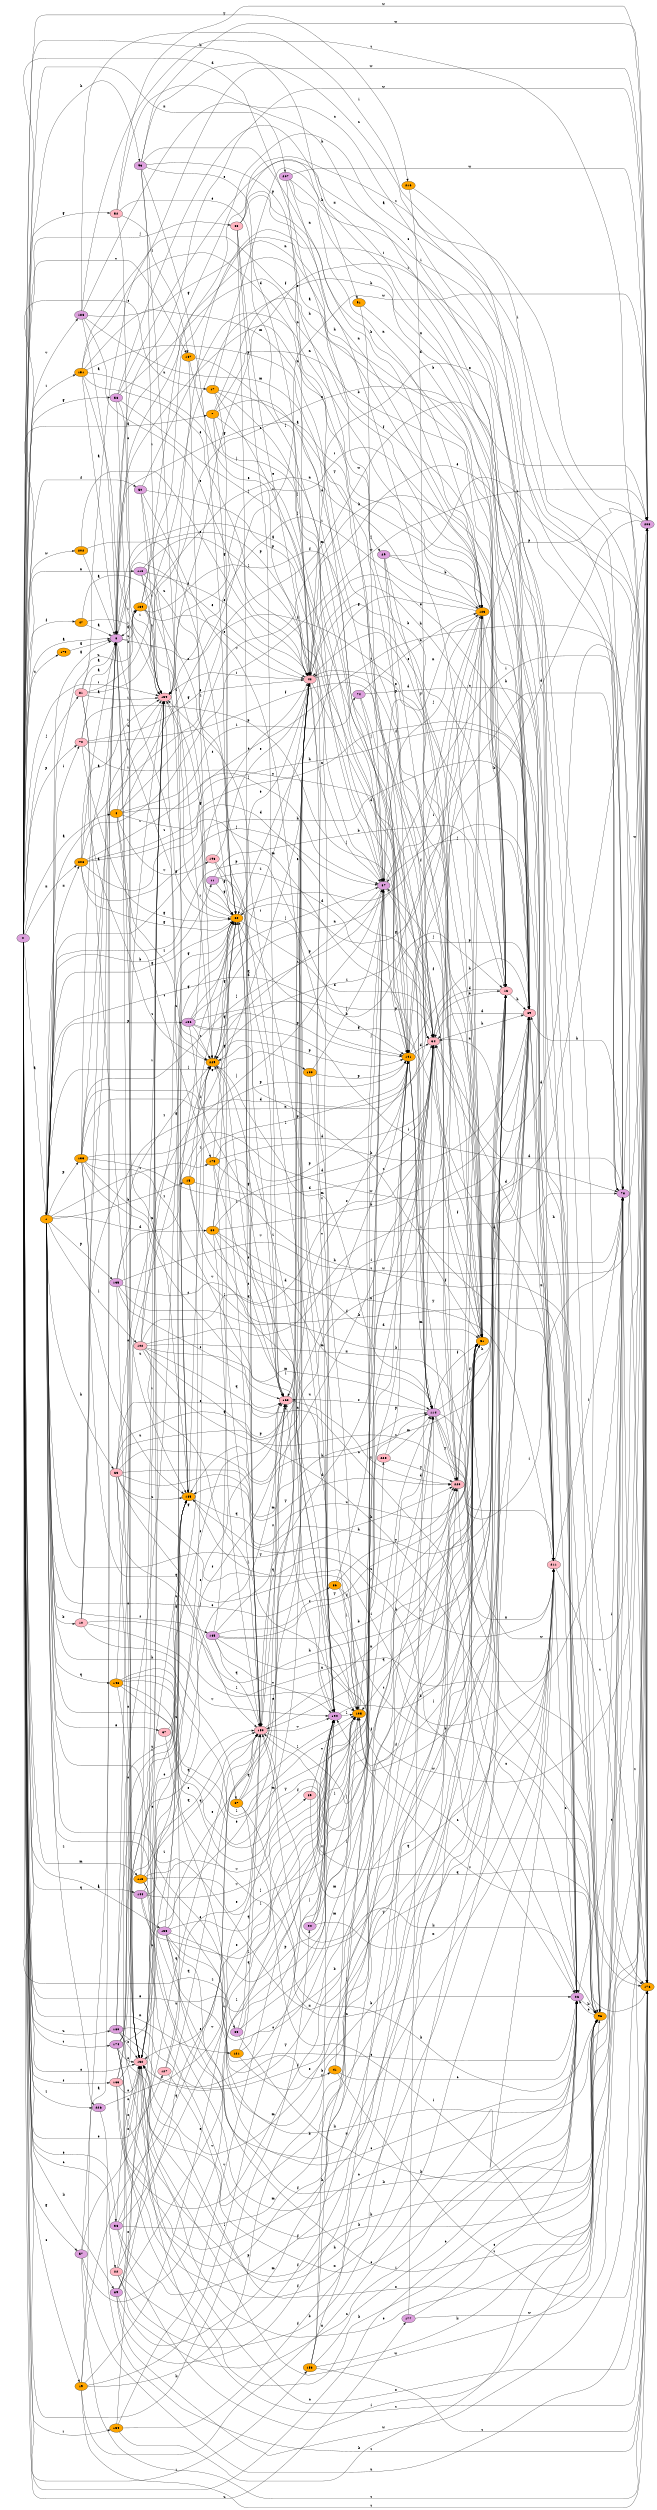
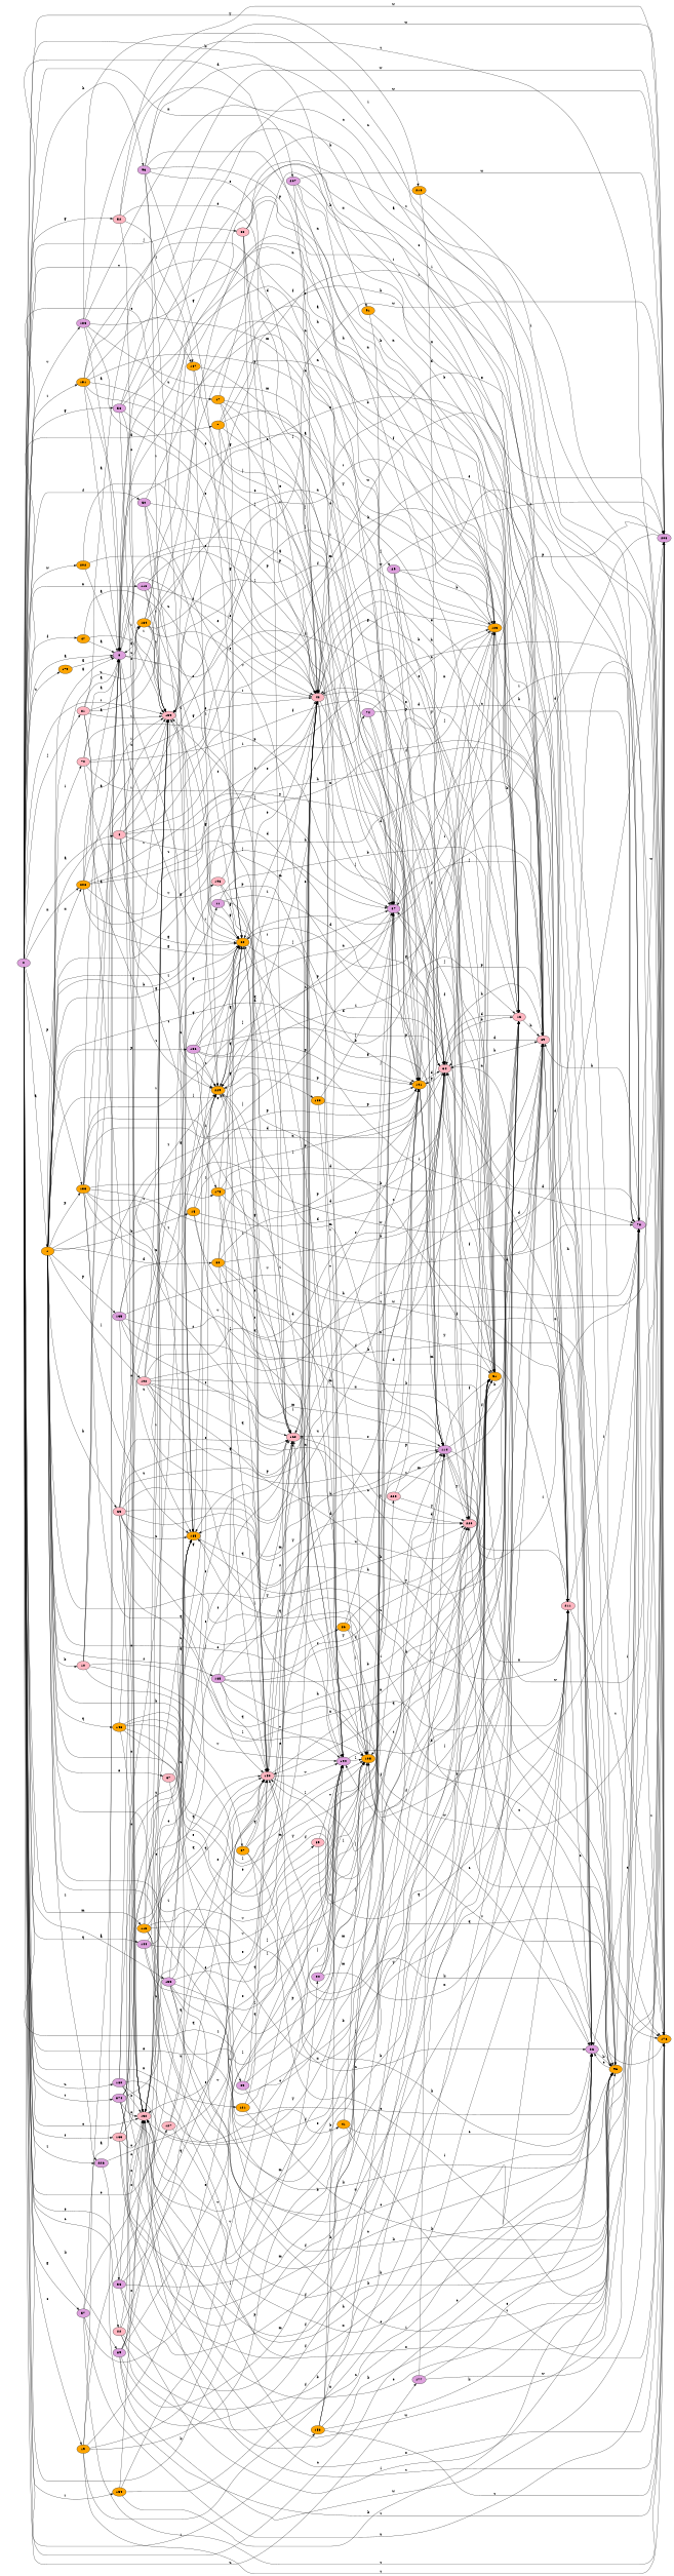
  strict digraph {
    rankdir=LR
    node [fillcolor=orange style=filled]
    0 [fillcolor=plum]
    1
-   4
+   4 [fillcolor=lightpink]
    7
    8 [fillcolor=plum]
    17
    19
    22 [fillcolor=lightpink]
    26 [fillcolor=plum]
    29 [fillcolor=plum]
    35 [fillcolor=plum]
    36 [fillcolor=plum]
    47
    50 [fillcolor=plum]
    52 [fillcolor=lightpink]
    57 [fillcolor=plum]
    58 [fillcolor=plum]
    81 [fillcolor=lightpink]
    83 [fillcolor=lightpink]
    89 [fillcolor=plum]
    91
    93 [fillcolor=plum]
    94 [fillcolor=plum]
    113
    116 [fillcolor=plum]
    121
    127 [fillcolor=lightpink]
    132 [fillcolor=lightpink]
    133
    144 [fillcolor=plum]
    151
    153
    154
    155 [fillcolor=plum]
    159 [fillcolor=lightpink]
    163 [fillcolor=lightpink]
-   174 [fillcolor=plum]
+   174 [fillcolor=plum label=874]
    177 [fillcolor=plum]
    179
    180 [fillcolor=plum]
    186 [fillcolor=plum]
    187
    202
    207 [fillcolor=plum]
    208
    216
    225 [fillcolor=lightpink]
    226 [fillcolor=plum]
    10 [fillcolor=lightpink]
    11 [fillcolor=plum]
    15
    30
    34 [fillcolor=lightpink]
    37 [fillcolor=lightpink]
    39 [fillcolor=lightpink]
    41
    60
    63 [fillcolor=lightpink]
    67
    69 [fillcolor=lightpink]
    70 [fillcolor=lightpink]
    86
    96
    100
    102 [fillcolor=lightpink]
    135 [fillcolor=plum]
    136 [fillcolor=plum]
    141
    148
    165 [fillcolor=plum]
    175
    184
    203 [fillcolor=plum]
    211 [fillcolor=lightpink]
    220 [fillcolor=lightpink]
    74 [fillcolor=plum]
    87 [fillcolor=plum]
    114 [fillcolor=plum]
    193 [fillcolor=lightpink]
    229
    16 [fillcolor=lightpink]
    42 [fillcolor=lightpink]
    51
    123
    185
    194 [fillcolor=plum]
    78 [fillcolor=plum]
    105
    150 [fillcolor=lightpink]
    176
    168 [fillcolor=lightpink]
    0 -> 1 [label=a]
    0 -> 4 [label=a]
    0 -> 7 [label=a]
    0 -> 8 [label=a]
    0 -> 17 [label=c]
    0 -> 19 [label=c]
    0 -> 22 [label=c]
    0 -> 26 [label=c]
    0 -> 29 [label=d]
    0 -> 35 [label=e]
    0 -> 36 [label=e]
    0 -> 47 [label=f]
    0 -> 50 [label=f]
    0 -> 52 [label=g]
    0 -> 57 [label=g]
    0 -> 58 [label=g]
    0 -> 81 [label=j]
    0 -> 83 [label=j]
    0 -> 89 [label=k]
    0 -> 91 [label=k]
    0 -> 93 [label=k]
    0 -> 94 [label=k]
    0 -> 113 [label=m]
    0 -> 116 [label=n]
    0 -> 121 [label=n]
    0 -> 127 [label=o]
    0 -> 132 [label=o]
-   0 -> 70 [label=p]
+   0 -> 133 [label=p]
    0 -> 144 [label=q]
    0 -> 151 [label=r]
    0 -> 153 [label=r]
    0 -> 154 [label=r]
    0 -> 155 [label=r]
    0 -> 159 [label=r]
    0 -> 163 [label=s]
    0 -> 174 [label=t]
    0 -> 177 [label=u]
    0 -> 179 [label=u]
    0 -> 180 [label=u]
    0 -> 186 [label=v]
    0 -> 187 [label=v]
    0 -> 202 [label=w]
    0 -> 207 [label=x]
    0 -> 208 [label=x]
    0 -> 216 [label=y]
    0 -> 225 [label=z]
    0 -> 226 [label=z]
    1 -> 8 [label=a]
    1 -> 133 [label=p]
    1 -> 208 [label=x]
    1 -> 226 [label=z]
    1 -> 10 [label=b]
    1 -> 11 [label=b]
    1 -> 15 [label=b]
    1 -> 30 [label=d]
    1 -> 34 [label=d]
    1 -> 37 [label=e]
    1 -> 39 [label=e]
    1 -> 41 [label=e]
    1 -> 60 [label=g]
    1 -> 63 [label=h]
    1 -> 67 [label=h]
    1 -> 69 [label=h]
    1 -> 70 [label=i]
    1 -> 86 [label=j]
    1 -> 96 [label=k]
    1 -> 100 [label=l]
    1 -> 102 [label=l]
    1 -> 135 [label=p]
    1 -> 136 [label=p]
    1 -> 141 [label=p]
    1 -> 148 [label=q]
    1 -> 165 [label=s]
    1 -> 175 [label=t]
    1 -> 184 [label=u]
    1 -> 203 [label=w]
    1 -> 211 [label=x]
    1 -> 220 [label=y]
    4 -> 96 [label=k]
    4 -> 175 [label=t]
    4 -> 184 [label=u]
    4 -> 203 [label=w]
    4 -> 74 [label=i]
    4 -> 87 [label=j]
    4 -> 114 [label=m]
    4 -> 193 [label=v]
    4 -> 229 [label=z]
    7 -> 60 [label=g]
    7 -> 69 [label=h]
    7 -> 220 [label=y]
    7 -> 87 [label=j]
    7 -> 114 [label=m]
    7 -> 16 [label=b]
    8 -> 132 [label=o]
    8 -> 60 [label=g]
    8 -> 141 [label=p]
    8 -> 184 [label=u]
    8 -> 203 [label=w]
    8 -> 229 [label=z]
    8 -> 42 [label=e]
    8 -> 51 [label=f]
    8 -> 123 [label=n]
    8 -> 185 [label=u]
    17 -> 34 [label=d]
    17 -> 60 [label=g]
    17 -> 87 [label=j]
    17 -> 194 [label=v]
    17 -> 78 [label=i]
    19 -> 8 [label=a]
    19 -> 141 [label=p]
    19 -> 211 [label=x]
    19 -> 42 [label=e]
    19 -> 105 [label=l]
    19 -> 150 [label=q]
    19 -> 176 [label=t]
    22 -> 26 [label=c]
    22 -> 132 [label=o]
    22 -> 16 [label=b]
    22 -> 51 [label=f]
    22 -> 168 [label=s]
    26 -> 34 [label=d]
    26 -> 69 [label=h]
    26 -> 96 [label=k]
    29 -> 34 [label=d]
    29 -> 141 [label=p]
    29 -> 220 [label=y]
    29 -> 16 [label=b]
    29 -> 176 [label=t]
    35 -> 96 [label=k]
    35 -> 87 [label=j]
    35 -> 114 [label=m]
    35 -> 150 [label=q]
    36 -> 132 [label=o]
    36 -> 114 [label=m]
    36 -> 51 [label=f]
    36 -> 194 [label=v]
    36 -> 78 [label=i]
    36 -> 150 [label=q]
    47 -> 8 [label=a]
    47 -> 159 [label=r]
    47 -> 168 [label=s]
    50 -> 159 [label=r]
    50 -> 141 [label=p]
    50 -> 123 [label=n]
    50 -> 185 [label=u]
    50 -> 194 [label=v]
    52 -> 132 [label=o]
    52 -> 187 [label=z]
    52 -> 69 [label=h]
    52 -> 203 [label=w]
    52 -> 42 [label=e]
    57 -> 8 [label=a]
    57 -> 203 [label=u]
    57 -> 194 [label=v]
    57 -> 150 [label=q]
    57 -> 176 [label=t]
    58 -> 132 [label=o]
    58 -> 159 [label=r]
    58 -> 69 [label=h]
    58 -> 211 [label=x]
    58 -> 87 [label=j]
    58 -> 123 [label=n]
    81 -> 8 [label=a]
    81 -> 159 [label=r]
    81 -> 69 [label=h]
    81 -> 203 [label=w]
    81 -> 211 [label=x]
    81 -> 229 [label=z]
    81 -> 185 [label=u]
    83 -> 26 [label=c]
    83 -> 16 [label=b]
    83 -> 42 [label=e]
    83 -> 123 [label=n]
    83 -> 150 [label=q]
    83 -> 168 [label=s]
    89 -> 132 [label=o]
    89 -> 203 [label=w]
    89 -> 114 [label=m]
    89 -> 229 [label=z]
    89 -> 51 [label=f]
    89 -> 185 [label=u]
    89 -> 105 [label=l]
    91 -> 87 [label=j]
    91 -> 16 [label=b]
    93 -> 26 [label=c]
    93 -> 159 [label=r]
    93 -> 60 [label=g]
    93 -> 141 [label=p]
    93 -> 203 [label=w]
    93 -> 42 [label=e]
    93 -> 123 [label=n]
    93 -> 185 [label=u]
    94 -> 211 [label=x]
    94 -> 87 [label=j]
    94 -> 194 [label=v]
    94 -> 105 [label=l]
    113 -> 26 [label=c]
    113 -> 159 [label=r]
    113 -> 60 [label=g]
    113 -> 96 [label=k]
    113 -> 87 [label=j]
    113 -> 16 [label=b]
    113 -> 194 [label=v]
    113 -> 150 [label=q]
    116 -> 159 [label=r]
    116 -> 60 [label=g]
    116 -> 42 [label=e]
    116 -> 105 [label=l]
    116 -> 168 [label=s]
    121 -> 114 [label=m]
    121 -> 16 [label=b]
    121 -> 150 [label=q]
    127 -> 26 [label=c]
    127 -> 42 [label=e]
    127 -> 185 [label=u]
    132 -> 159 [label=r]
    132 -> 60 [label=g]
    132 -> 69 [label=h]
    132 -> 203 [label=w]
    132 -> 176 [label=t]
    133 -> 8 [label=a]
    133 -> 159 [label=r]
    133 -> 34 [label=d]
    133 -> 203 [label=w]
    133 -> 87 [label=j]
    133 -> 123 [label=n]
    133 -> 185 [label=u]
    133 -> 194 [label=v]
    133 -> 105 [label=l]
    133 -> 150 [label=q]
    133 -> 176 [label=t]
    133 -> 168 [label=s]
    144 -> 159 [label=r]
    144 -> 211 [label=x]
    144 -> 194 [label=v]
    144 -> 105 [label=l]
    144 -> 168 [label=s]
    151 -> 8 [label=a]
    151 -> 159 [label=r]
    151 -> 34 [label=d]
    151 -> 141 [label=p]
    151 -> 87 [label=j]
    151 -> 114 [label=m]
    151 -> 42 [label=e]
    151 -> 51 [label=f]
    153 -> 26 [label=c]
    153 -> 96 [label=k]
    153 -> 220 [label=y]
    153 -> 87 [label=j]
    153 -> 194 [label=v]
    153 -> 176 [label=t]
    154 -> 132 [label=o]
    154 -> 96 [label=k]
    154 -> 51 [label=f]
    154 -> 194 [label=v]
    155 -> 26 [label=c]
    155 -> 96 [label=k]
    155 -> 141 [label=p]
    155 -> 16 [label=b]
    155 -> 42 [label=e]
    155 -> 185 [label=u]
    155 -> 78 [label=i]
    155 -> 105 [label=l]
    159 -> 132 [label=o]
    159 -> 60 [label=g]
    159 -> 185 [label=u]
    163 -> 132 [label=o]
    163 -> 60 [label=g]
    163 -> 96 [label=k]
    163 -> 114 [label=m]
    163 -> 185 [label=u]
    163 -> 150 [label=q]
    174 -> 132 [label=o]
    174 -> 60 [label=g]
    174 -> 69 [label=h]
    174 -> 211 [label=x]
    174 -> 42 [label=e]
    174 -> 51 [label=f]
    174 -> 150 [label=q]
    174 -> 168 [label=s]
    177 -> 26 [label=c]
    177 -> 34 [label=d]
    177 -> 203 [label=w]
    179 -> 8 [label=a]
    180 -> 132 [label=o]
    180 -> 96 [label=k]
    180 -> 220 [label=y]
    180 -> 229 [label=z]
    180 -> 16 [label=b]
    180 -> 51 [label=f]
    180 -> 168 [label=s]
    186 -> 8 [label=a]
    186 -> 26 [label=c]
    186 -> 114 [label=m]
    186 -> 42 [label=e]
    186 -> 123 [label=n]
    186 -> 78 [label=i]
    186 -> 176 [label=t]
    187 -> 87 [label=j]
    187 -> 229 [label=z]
    187 -> 42 [label=e]
    202 -> 8 [label=a]
    202 -> 42 [label=e]
    202 -> 168 [label=s]
    207 -> 203 [label=w]
    207 -> 211 [label=x]
    207 -> 42 [label=e]
    207 -> 51 [label=f]
    207 -> 123 [label=n]
    208 -> 8 [label=a]
    208 -> 159 [label=r]
    208 -> 34 [label=d]
    208 -> 60 [label=g]
    208 -> 69 [label=h]
    208 -> 203 [label=w]
    208 -> 211 [label=x]
    208 -> 87 [label=j]
    208 -> 176 [label=t]
    216 -> 34 [label=d]
    216 -> 78 [label=i]
    225 -> 141 [label=p]
    225 -> 220 [label=y]
    225 -> 114 [label=m]
    226 -> 194 [label=v]
    226 -> 176 [label=t]
    10 -> 8 [label=a]
    10 -> 159 [label=r]
    10 -> 69 [label=h]
    10 -> 211 [label=x]
    10 -> 87 [label=j]
    10 -> 194 [label=v]
    11 -> 34 [label=d]
    11 -> 60 [label=g]
    11 -> 141 [label=p]
    11 -> 16 [label=b]
    15 -> 34 [label=d]
    15 -> 96 [label=k]
    15 -> 141 [label=p]
    15 -> 211 [label=x]
    15 -> 229 [label=z]
    30 -> 34 [label=d]
    30 -> 60 [label=g]
    30 -> 69 [label=h]
    30 -> 141 [label=p]
    30 -> 114 [label=m]
    30 -> 51 [label=f]
    30 -> 105 [label=l]
    30 -> 150 [label=q]
    34 -> 8 [label=a]
    34 -> 69 [label=h]
+   34 -> 141 [label=p]
    34 -> 16 [label=b]
    34 -> 51 [label=f]
    34 -> 185 [label=u]
    37 -> 26 [label=c]
    37 -> 185 [label=u]
    39 -> 51 [label=f]
    39 -> 194 [label=v]
    41 -> 26 [label=c]
    41 -> 105 [label=l]
    41 -> 176 [label=t]
    60 -> 159 [label=r]
    60 -> 34 [label=d]
    60 -> 78 [label=i]
    60 -> 150 [label=q]
    63 -> 132 [label=o]
    63 -> 69 [label=h]
    63 -> 141 [label=p]
    63 -> 220 [label=y]
    63 -> 114 [label=m]
    63 -> 42 [label=e]
    63 -> 123 [label=n]
    63 -> 185 [label=u]
    63 -> 78 [label=i]
    63 -> 105 [label=l]
    63 -> 176 [label=t]
    63 -> 168 [label=s]
    67 -> 96 [label=k]
    67 -> 42 [label=e]
    67 -> 78 [label=i]
    67 -> 105 [label=l]
    67 -> 150 [label=q]
    69 -> 34 [label=d]
    69 -> 141 [label=p]
    69 -> 211 [label=x]
    69 -> 87 [label=j]
    69 -> 42 [label=e]
    70 -> 8 [label=a]
    70 -> 60 [label=g]
    70 -> 141 [label=p]
    70 -> 220 [label=y]
    70 -> 42 [label=e]
    70 -> 51 [label=f]
    86 -> 26 [label=c]
    86 -> 34 [label=d]
    86 -> 220 [label=y]
    86 -> 105 [label=l]
    96 -> 26 [label=c]
    96 -> 159 [label=r]
    96 -> 42 [label=e]
    96 -> 194 [label=v]
    96 -> 78 [label=i]
    100 -> 141 [label=p]
    100 -> 87 [label=j]
    100 -> 194 [label=v]
    102 -> 26 [label=c]
    102 -> 159 [label=r]
    102 -> 34 [label=d]
    102 -> 60 [label=g]
    102 -> 69 [label=h]
    102 -> 96 [label=k]
    102 -> 211 [label=x]
    102 -> 114 [label=m]
    102 -> 105 [label=l]
    102 -> 176 [label=t]
    135 -> 132 [label=o]
    135 -> 96 [label=k]
    135 -> 141 [label=p]
    135 -> 203 [label=w]
    135 -> 229 [label=z]
    135 -> 78 [label=i]
    135 -> 168 [label=s]
    136 -> 141 [label=p]
    136 -> 87 [label=j]
    136 -> 229 [label=z]
    136 -> 16 [label=b]
    136 -> 42 [label=e]
    136 -> 123 [label=n]
    136 -> 194 [label=v]
    136 -> 78 [label=i]
    141 -> 132 [label=o]
    141 -> 34 [label=d]
    141 -> 69 [label=h]
    141 -> 220 [label=y]
    141 -> 114 [label=m]
    141 -> 51 [label=f]
    141 -> 168 [label=s]
    148 -> 26 [label=c]
    148 -> 132 [label=o]
    148 -> 159 [label=r]
    148 -> 220 [label=y]
    148 -> 114 [label=m]
    148 -> 51 [label=f]
    148 -> 105 [label=l]
    165 -> 34 [label=d]
    165 -> 60 [label=g]
    165 -> 203 [label=w]
    165 -> 220 [label=y]
    165 -> 16 [label=b]
    165 -> 51 [label=f]
    165 -> 194 [label=v]
    165 -> 150 [label=q]
    175 -> 34 [label=d]
    175 -> 60 [label=g]
    175 -> 69 [label=h]
    175 -> 78 [label=i]
    175 -> 150 [label=q]
    175 -> 168 [label=s]
    184 -> 8 [label=a]
    184 -> 159 [label=r]
    184 -> 69 [label=h]
    184 -> 229 [label=z]
    184 -> 42 [label=e]
    184 -> 51 [label=f]
    184 -> 123 [label=n]
    184 -> 176 [label=t]
    203 -> 26 [label=c]
    203 -> 132 [label=o]
    203 -> 34 [label=d]
    203 -> 141 [label=p]
    211 -> 26 [label=c]
    211 -> 34 [label=d]
    211 -> 60 [label=g]
    211 -> 229 [label=z]
    211 -> 185 [label=u]
    211 -> 78 [label=i]
    211 -> 150 [label=q]
    211 -> 176 [label=t]
    220 -> 211 [label=x]
    220 -> 51 [label=f]
    220 -> 123 [label=n]
    74 -> 26 [label=c]
    74 -> 87 [label=j]
    74 -> 51 [label=f]
    74 -> 123 [label=n]
    87 -> 141 [label=p]
    87 -> 229 [label=z]
    87 -> 51 [label=f]
    87 -> 123 [label=n]
    87 -> 78 [label=i]
    114 -> 26 [label=c]
    114 -> 69 [label=h]
    114 -> 203 [label=w]
    114 -> 220 [label=y]
    114 -> 51 [label=f]
    114 -> 78 [label=i]
    114 -> 168 [label=s]
    193 -> 60 [label=g]
    193 -> 42 [label=e]
    193 -> 105 [label=l]
    229 -> 60 [label=g]
    229 -> 141 [label=p]
    229 -> 114 [label=m]
    229 -> 42 [label=e]
    229 -> 168 [label=s]
    16 -> 8 [label=a]
    16 -> 159 [label=r]
    16 -> 34 [label=d]
    16 -> 69 [label=h]
    16 -> 42 [label=e]
    16 -> 185 [label=u]
    16 -> 105 [label=l]
    16 -> 150 [label=q]
    42 -> 159 [label=r]
    42 -> 34 [label=d]
    42 -> 69 [label=h]
    42 -> 87 [label=j]
    42 -> 229 [label=z]
    42 -> 16 [label=b]
    42 -> 51 [label=f]
    42 -> 194 [label=v]
    42 -> 150 [label=q]
    51 -> 132 [label=o]
    51 -> 60 [label=g]
    51 -> 87 [label=j]
    51 -> 42 [label=e]
    51 -> 105 [label=l]
    123 -> 8 [label=a]
    123 -> 159 [label=r]
    123 -> 60 [label=g]
    123 -> 69 [label=h]
    123 -> 87 [label=j]
    123 -> 229 [label=z]
    123 -> 16 [label=b]
    185 -> 132 [label=o]
    185 -> 69 [label=h]
    185 -> 96 [label=k]
    185 -> 229 [label=z]
    194 -> 132 [label=o]
    194 -> 229 [label=z]
    194 -> 16 [label=b]
    194 -> 105 [label=l]
    194 -> 168 [label=s]
    78 -> 132 [label=o]
    78 -> 34 [label=d]
    78 -> 69 [label=h]
    78 -> 203 [label=w]
    78 -> 42 [label=e]
    78 -> 176 [label=t]
    105 -> 159 [label=r]
    105 -> 69 [label=h]
    105 -> 87 [label=j]
    150 -> 60 [label=g]
    150 -> 96 [label=k]
    150 -> 229 [label=z]
    150 -> 51 [label=f]
    150 -> 123 [label=n]
    150 -> 194 [label=v]
    150 -> 168 [label=s]
    176 -> 8 [label=a]
    176 -> 132 [label=o]
    176 -> 159 [label=r]
    176 -> 34 [label=d]
    176 -> 150 [label=q]
    168 -> 132 [label=o]
    168 -> 220 [label=y]
    168 -> 42 [label=e]
    168 -> 150 [label=q]
  }
